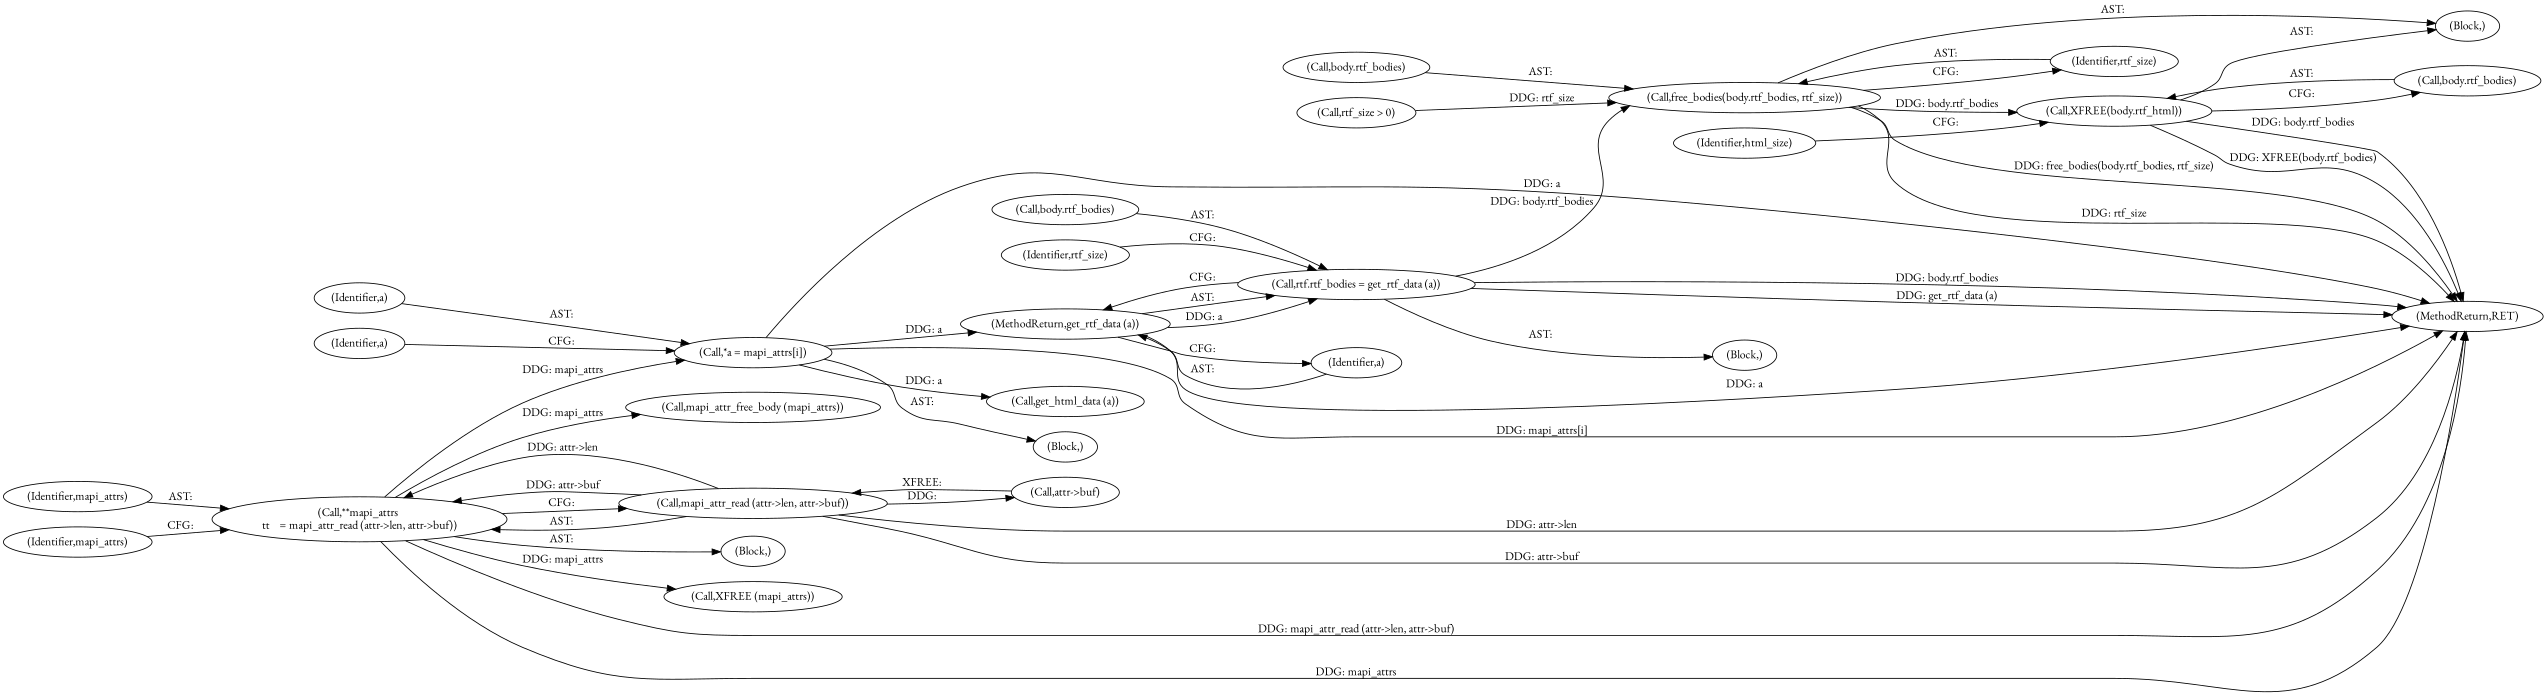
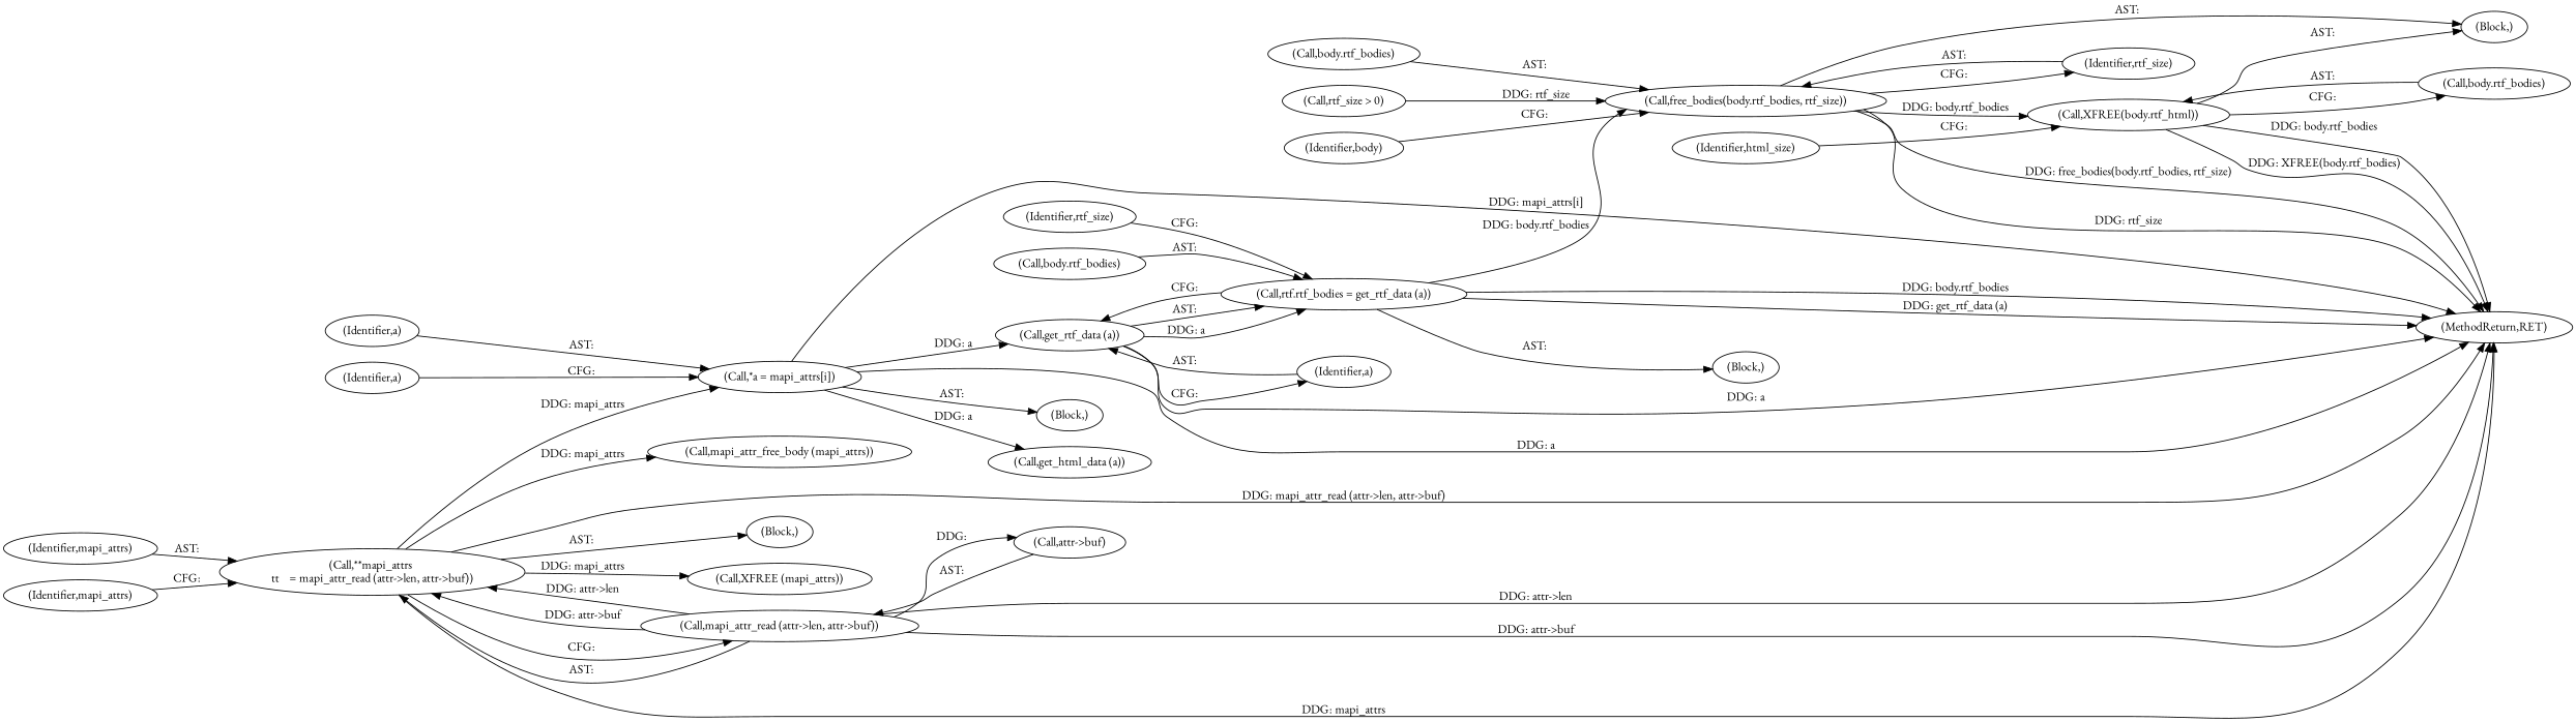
  digraph {
    fontname="EB Garamond"
    rankdir=LR
    node [fontname="EB Garamond"]
    edge [fontname="EB Garamond"]
-   n1 [label="(MethodReturn,get_rtf_data (a))"]
+   n1 [label="(Call,get_rtf_data (a))"]
    n2 [label="(Call,rtf.rtf_bodies = get_rtf_data (a))"]
    n3 [label="(Identifier,a)"]
    n4 [label="(MethodReturn,RET)"]
    n5 [label="(Call,free_bodies(body.rtf_bodies, rtf_size))"]
    n6 [label="(Block,)"]
    n7 [label="(Call,*a = mapi_attrs[i])"]
    n8 [label="(Block,)"]
    n9 [label="(Call,get_html_data (a))"]
    n10 [label="(Call,**mapi_attrs \n\t\t    = mapi_attr_read (attr->len, attr->buf))"]
    n11 [label="(Call,mapi_attr_read (attr->len, attr->buf))"]
    n12 [label="(Call,mapi_attr_free_body (mapi_attrs))"]
    n13 [label="(Block,)"]
    n14 [label="(Call,XFREE (mapi_attrs))"]
    n15 [label="(Call,attr->buf)"]
    n16 [label="(Call,XFREE(body.rtf_html))"]
    n17 [label="(Block,)"]
    n18 [label="(Identifier,rtf_size)"]
    n19 [label="(Call,body.rtf_bodies)"]
    n20 [label="(Identifier,a)"]
    n21 [label="(Call,body.rtf_bodies)"]
    n22 [label="(Call,rtf_size > 0)"]
    n23 [label="(Identifier,mapi_attrs)"]
    n24 [label="(Identifier,rtf_size)"]
    n25 [label="(Identifier,a)"]
    n26 [label="(Call,body.rtf_bodies)"]
    n27 [label="(Identifier,mapi_attrs)"]
+   n28 [label="(Identifier,body)"]
    n29 [label="(Identifier,html_size)"]
    n1 -> n2 [label="AST: "]
    n1 -> n2 [label="DDG: a"]
    n1 -> n3 [label="CFG: "]
    n1 -> n4 [label="DDG: a"]
    n2 -> n1 [label="CFG: "]
    n2 -> n4 [label="DDG: body.rtf_bodies"]
    n2 -> n4 [label="DDG: get_rtf_data (a)"]
    n2 -> n5 [label="DDG: body.rtf_bodies"]
    n2 -> n6 [label="AST: "]
    n3 -> n1 [label="AST: "]
    n5 -> n4 [label="DDG: rtf_size"]
    n5 -> n4 [label="DDG: free_bodies(body.rtf_bodies, rtf_size)"]
    n5 -> n16 [label="DDG: body.rtf_bodies"]
    n5 -> n17 [label="AST: "]
    n5 -> n18 [label="CFG: "]
    n7 -> n1 [label="DDG: a"]
    n7 -> n4 [label="DDG: a"]
    n7 -> n4 [label="DDG: mapi_attrs[i]"]
    n7 -> n8 [label="AST: "]
    n7 -> n9 [label="DDG: a"]
    n10 -> n4 [label="DDG: mapi_attrs"]
    n10 -> n4 [label="DDG: mapi_attr_read (attr->len, attr->buf)"]
    n10 -> n7 [label="DDG: mapi_attrs"]
    n10 -> n11 [label="CFG: "]
    n10 -> n12 [label="DDG: mapi_attrs"]
    n10 -> n13 [label="AST: "]
    n10 -> n14 [label="DDG: mapi_attrs"]
    n11 -> n4 [label="DDG: attr->len"]
    n11 -> n4 [label="DDG: attr->buf"]
    n11 -> n10 [label="AST: "]
    n11 -> n10 [label="DDG: attr->len"]
    n11 -> n10 [label="DDG: attr->buf"]
    n11 -> n15 [label="DDG: "]
-   n15 -> n11 [label="XFREE: "]
+   n15 -> n11 [label="AST: "]
    n16 -> n4 [label="DDG: XFREE(body.rtf_bodies)"]
    n16 -> n4 [label="DDG: body.rtf_bodies"]
    n16 -> n17 [label="AST: "]
    n16 -> n19 [label="CFG: "]
    n18 -> n5 [label="AST: "]
    n19 -> n16 [label="AST: "]
    n20 -> n7 [label="AST: "]
    n21 -> n5 [label="AST: "]
    n22 -> n5 [label="DDG: rtf_size"]
    n23 -> n10 [label="AST: "]
    n24 -> n2 [label="CFG: "]
    n25 -> n7 [label="CFG: "]
    n26 -> n2 [label="AST: "]
    n27 -> n10 [label="CFG: "]
+   n28 -> n5 [label="CFG: "]
    n29 -> n16 [label="CFG: "]
  }
